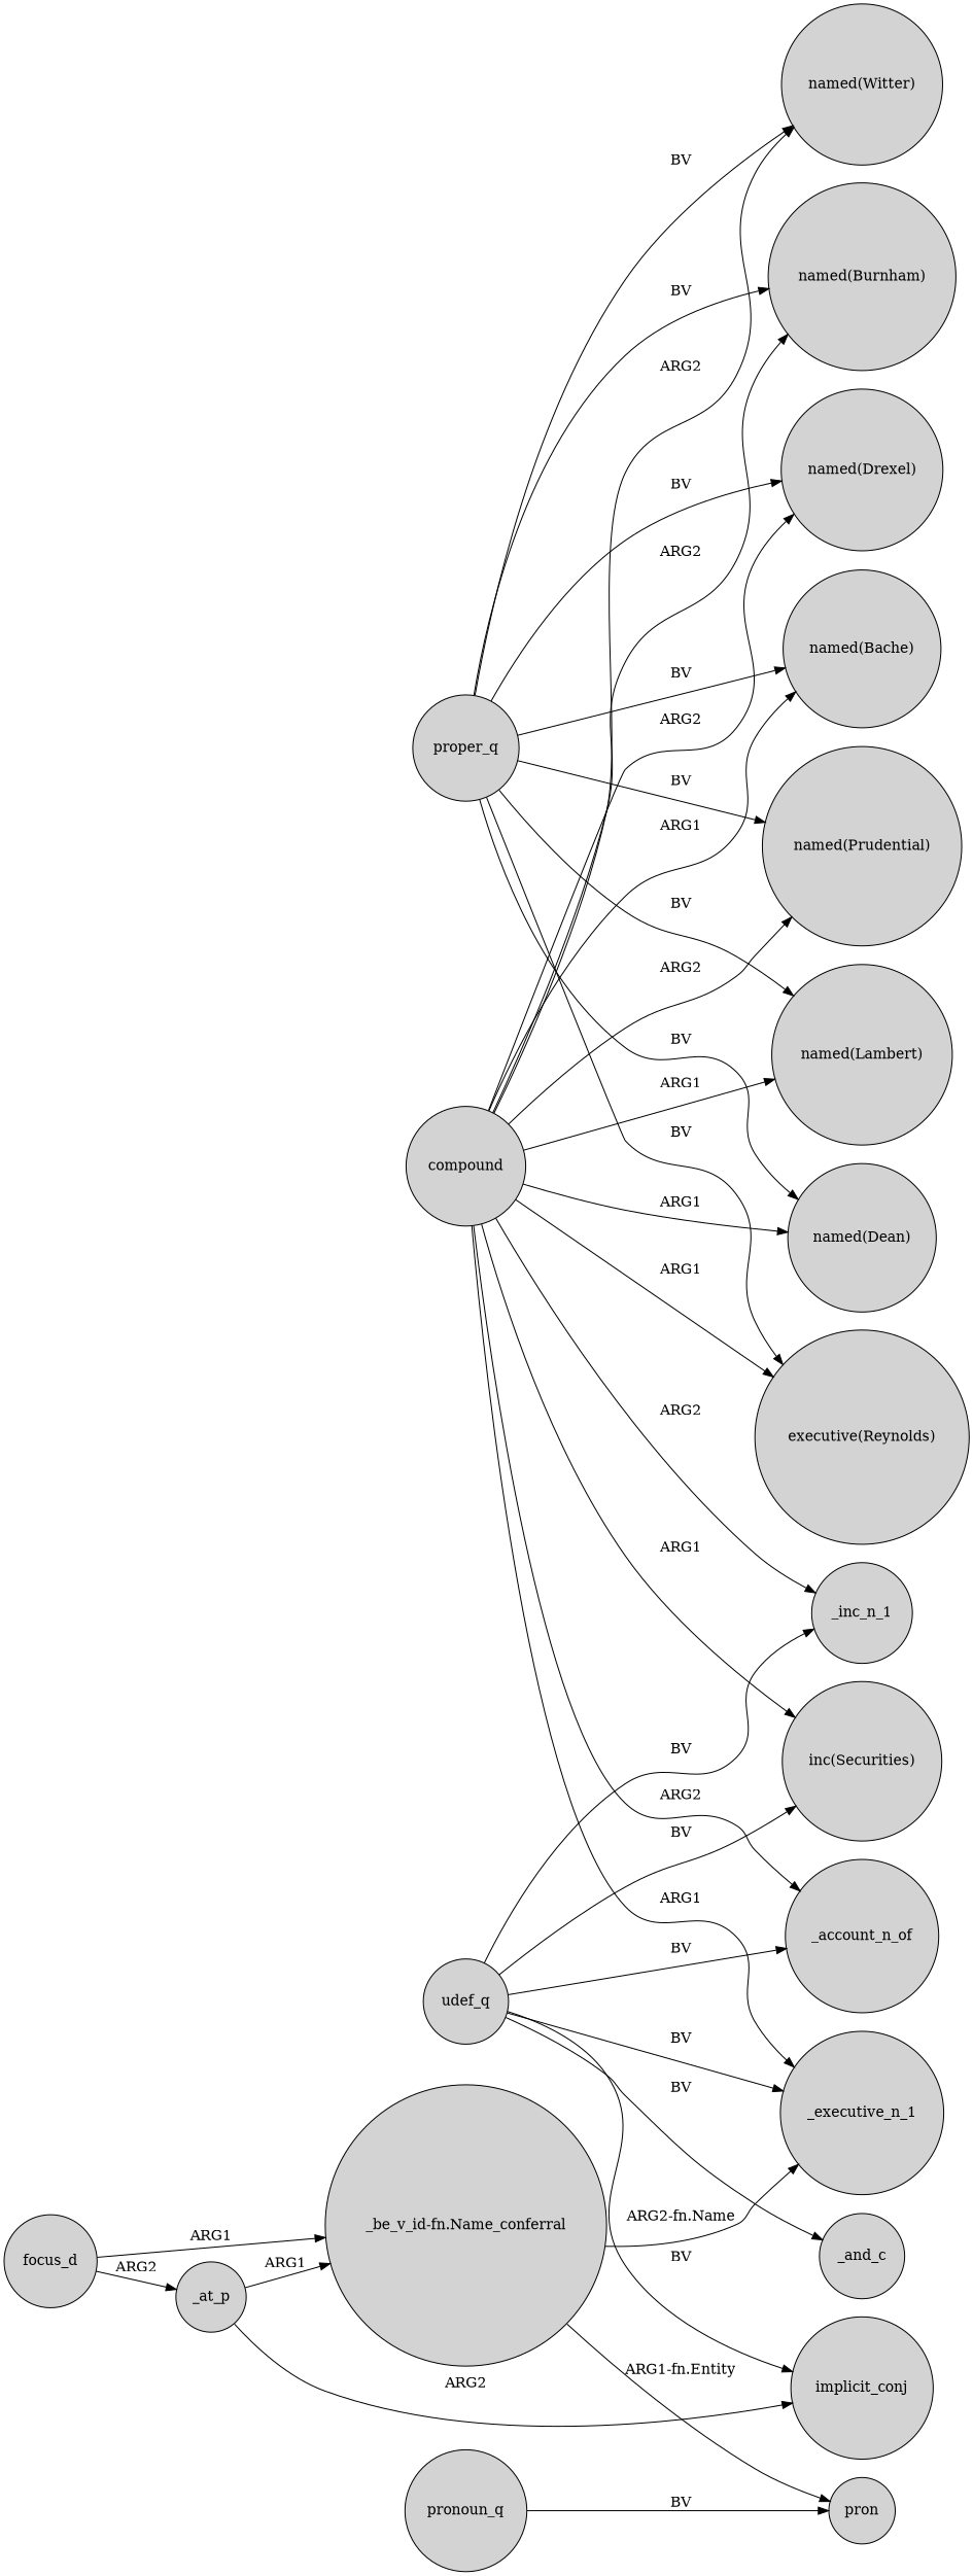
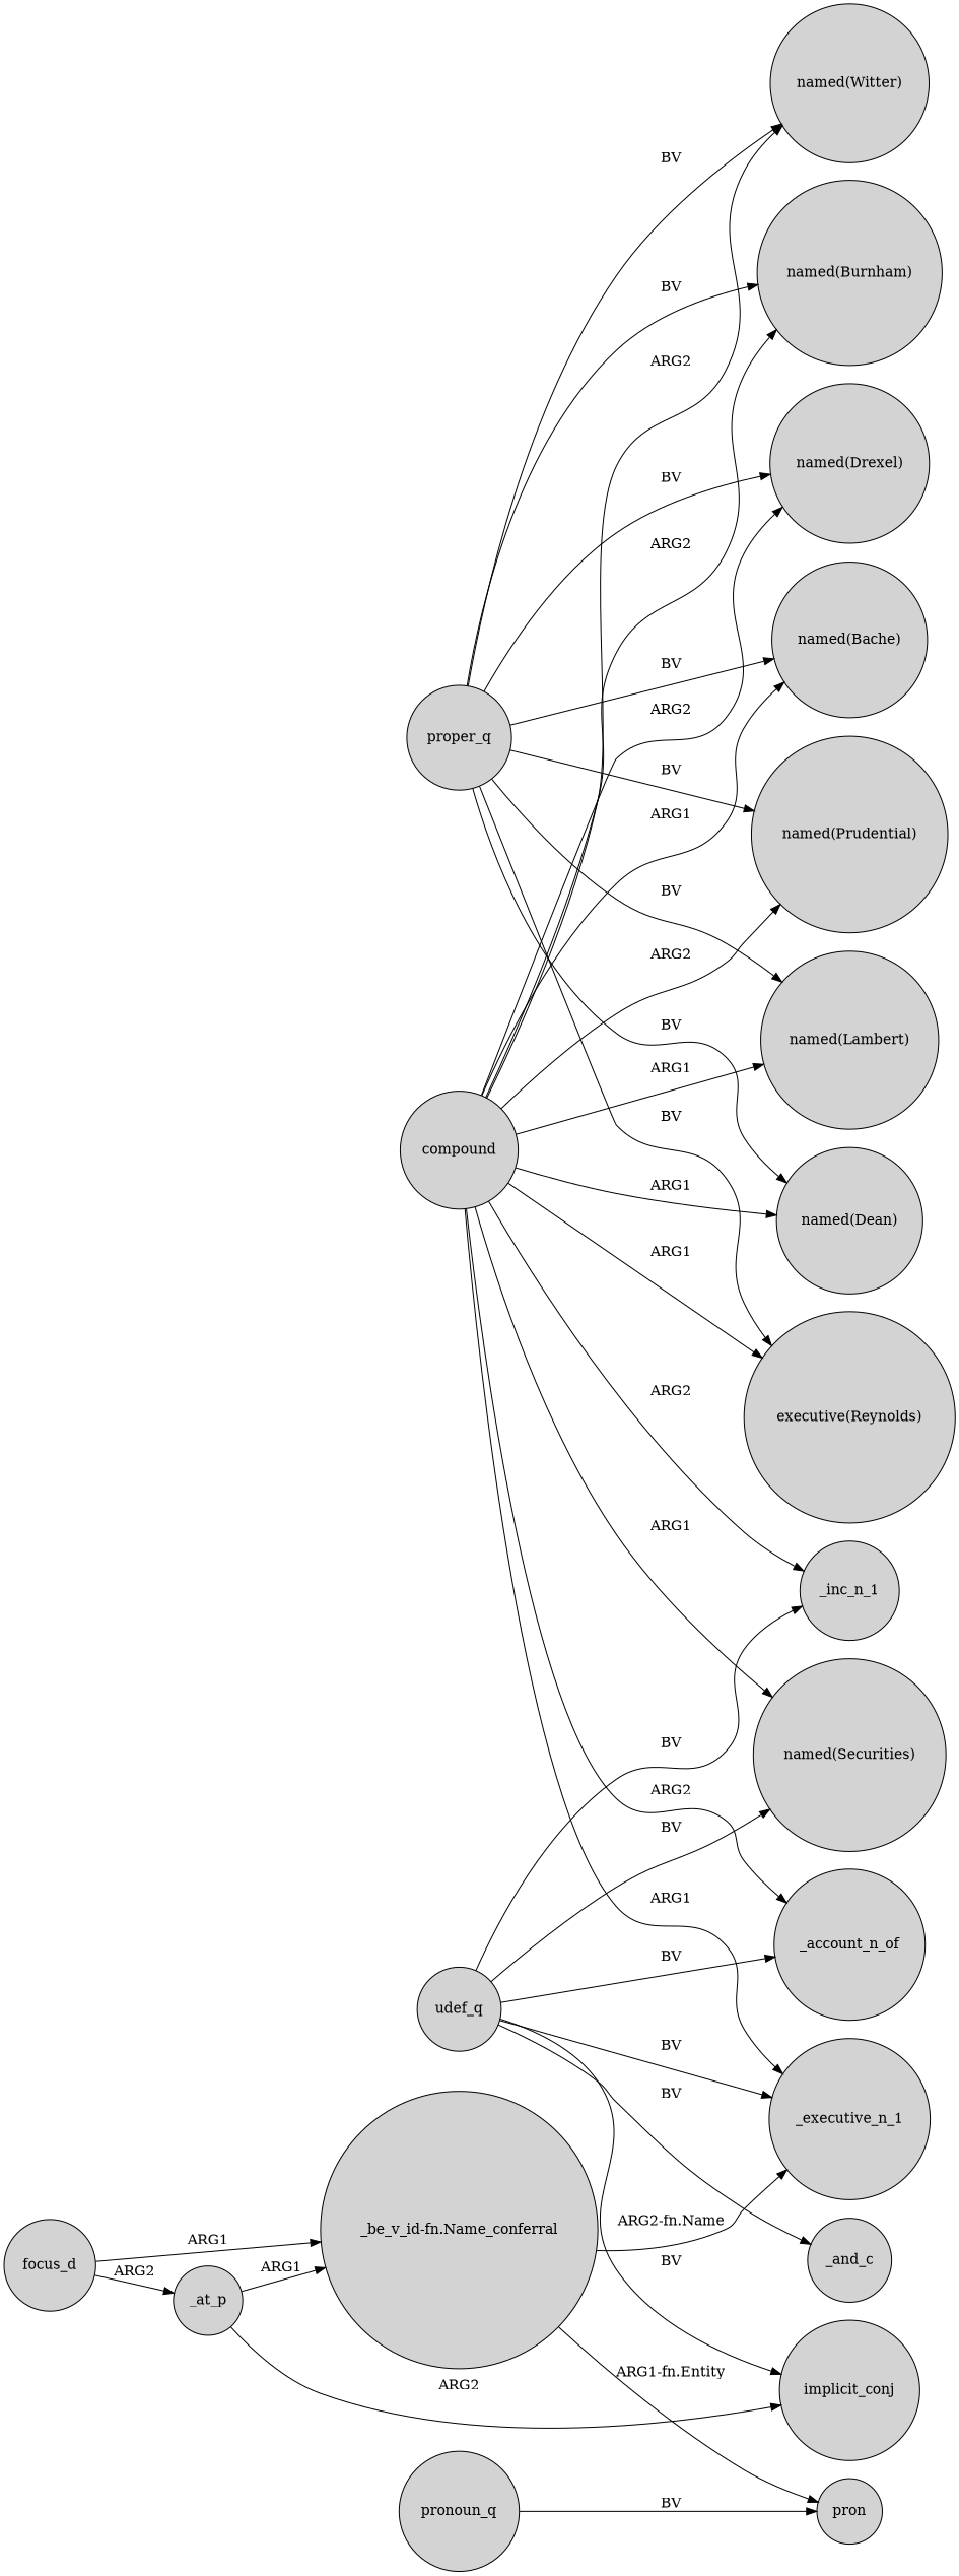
  digraph {
    rankdir=LR
    node [shape=circle style=filled]
    compound
    "named(Dean)"
-   "named(Securities)" [label="inc(Securities)"]
+   "named(Securities)"
    "named(Bache)"
    "named(Witter)"
    _account_n_of
    "named(Drexel)"
    "named(Burnham)"
    _executive_n_1
    _inc_n_1
    "named(Lambert)"
    n12 [label="executive(Reynolds)"]
    "named(Prudential)"
    udef_q
    _and_c
    implicit_conj
    proper_q
    focus_d
    _at_p
    "_be_v_id-fn.Name_conferral"
    pron
    pronoun_q
    compound -> "named(Dean)" [label=ARG1]
    compound -> "named(Securities)" [label=ARG1]
    compound -> "named(Bache)" [label=ARG1]
    compound -> "named(Witter)" [label=ARG2]
    compound -> _account_n_of [label=ARG2]
    compound -> "named(Drexel)" [label=ARG2]
    compound -> "named(Burnham)" [label=ARG2]
    compound -> _executive_n_1 [label=ARG1]
    compound -> _inc_n_1 [label=ARG2]
    compound -> "named(Lambert)" [label=ARG1]
    compound -> n12 [label=ARG1]
    compound -> "named(Prudential)" [label=ARG2]
    udef_q -> "named(Securities)" [label=BV]
    udef_q -> _account_n_of [label=BV]
    udef_q -> _executive_n_1 [label=BV]
    udef_q -> _inc_n_1 [label=BV]
    udef_q -> _and_c [label=BV]
    udef_q -> implicit_conj [label=BV]
    proper_q -> "named(Dean)" [label=BV]
    proper_q -> "named(Bache)" [label=BV]
    proper_q -> "named(Witter)" [label=BV]
    proper_q -> "named(Drexel)" [label=BV]
    proper_q -> "named(Burnham)" [label=BV]
    proper_q -> "named(Lambert)" [label=BV]
    proper_q -> n12 [label=BV]
    proper_q -> "named(Prudential)" [label=BV]
    focus_d -> _at_p [label=ARG2]
    focus_d -> "_be_v_id-fn.Name_conferral" [label=ARG1]
    _at_p -> implicit_conj [label=ARG2]
    _at_p -> "_be_v_id-fn.Name_conferral" [label=ARG1]
    "_be_v_id-fn.Name_conferral" -> _executive_n_1 [label="ARG2-fn.Name"]
    "_be_v_id-fn.Name_conferral" -> pron [label="ARG1-fn.Entity"]
    pronoun_q -> pron [label=BV]
  }
